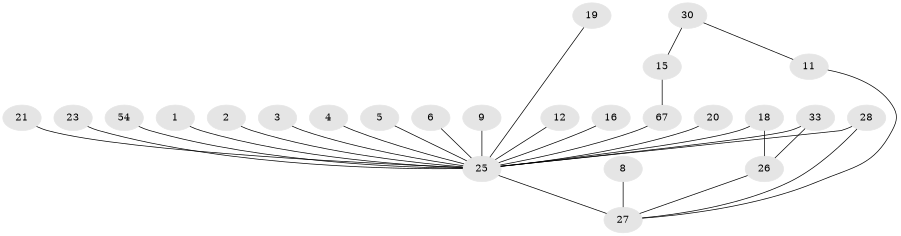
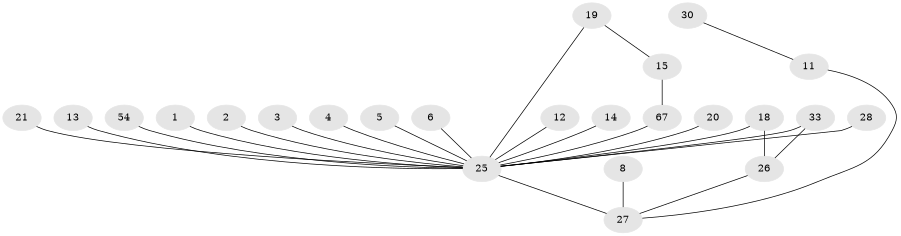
  graph {
    node [color=gray90 style=filled]
    edge [weight=1.0]
    1
    25
    27
    2
    3
    4
    5
    6
    8
-   9
    n11 [label=30]
    11
    15
    n14 [label=67]
    12
    n16 [label=33]
    26
-   14 [label=16]
+   14
    18
    19
    20
    21
    n23 [label=28]
-   23
+   23 [label=13]
    n25 [label=54]
    1 -- 25
    25 -- 27 [weight=3.0]
    2 -- 25
    3 -- 25
    4 -- 25
    5 -- 25 [weight=2.0]
    6 -- 25
    8 -- 27
-   9 -- 25 [weight=3.0]
    n11 -- 11
-   n11 -- 15
+   19 -- 15
    11 -- 27
    15 -- n14
    n14 -- 25
    12 -- 25
    n16 -- 25
    n16 -- 26
    26 -- 27
    14 -- 25
    18 -- 25
    18 -- 26
    19 -- 25
    20 -- 25
    21 -- 25
    n23 -- 25
-   n23 -- 27
    23 -- 25
    n25 -- 25
  }
